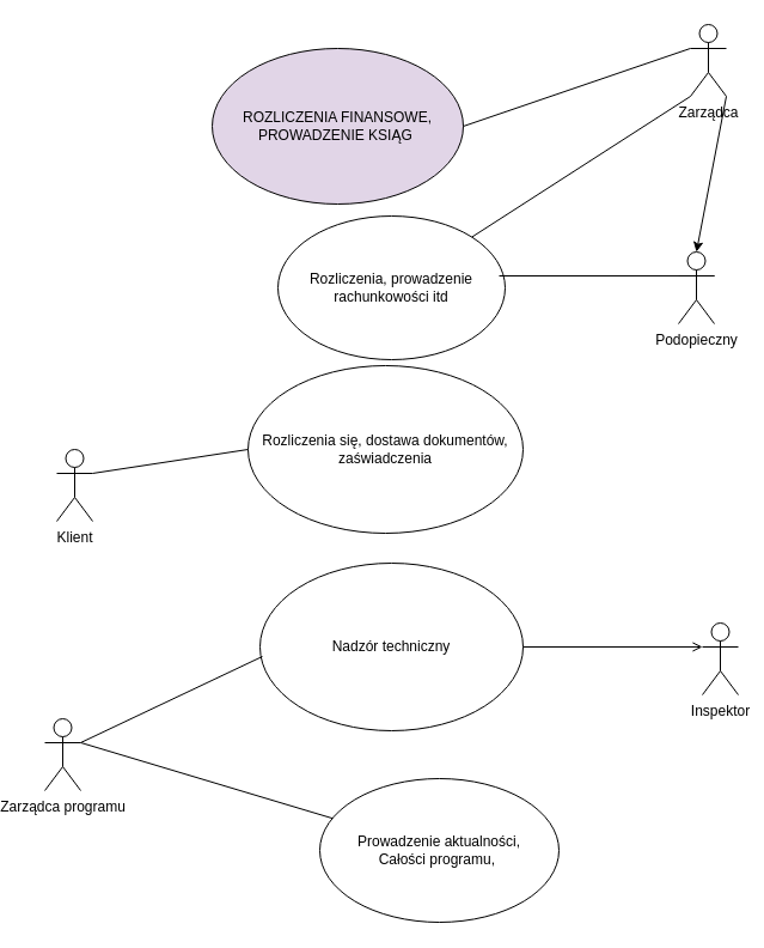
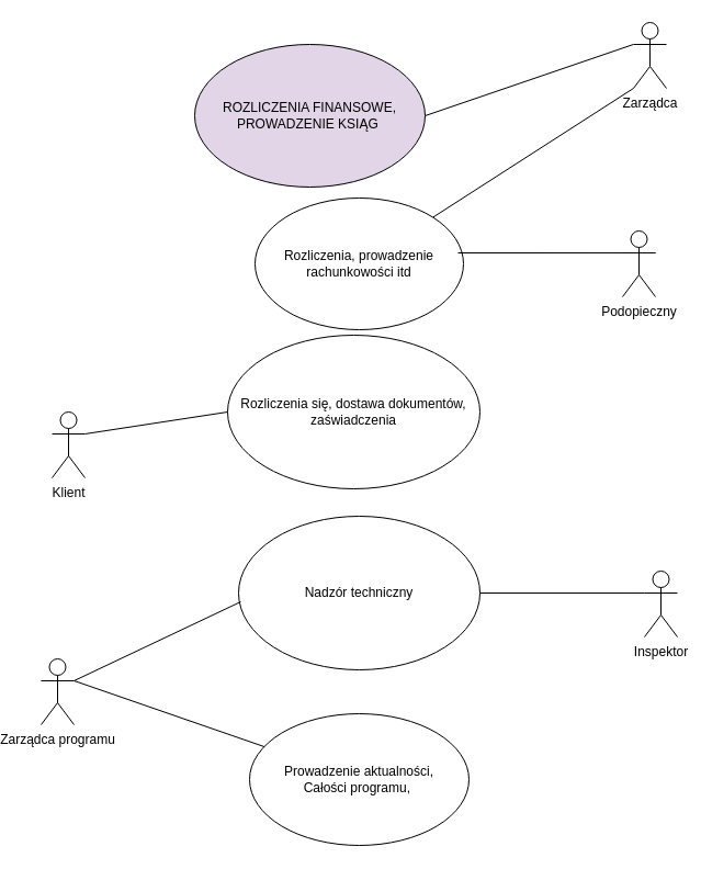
  <mxCell id="0" />
  <mxCell id="1" parent="0" />
  <mxCell id="2" value="Zarządca programu" style="shape=umlActor;verticalLabelPosition=bottom;verticalAlign=top;html=1;outlineConnect=0;" vertex="1" parent="1"><mxGeometry x="20" y="600" width="30" height="60" as="geometry" /></mxCell>
  <mxCell id="3" value="Zarządca&lt;br&gt;" style="shape=umlActor;verticalLabelPosition=bottom;verticalAlign=top;html=1;outlineConnect=0;" vertex="1" parent="1"><mxGeometry x="560" y="20" width="30" height="60" as="geometry" /></mxCell>
  <mxCell id="4" value="Klient&lt;br&gt;" style="shape=umlActor;verticalLabelPosition=bottom;verticalAlign=top;html=1;outlineConnect=0;" vertex="1" parent="1"><mxGeometry x="30" y="375" width="30" height="60" as="geometry" /></mxCell>
  <mxCell id="5" value="Inspektor&lt;br&gt;" style="shape=umlActor;verticalLabelPosition=bottom;verticalAlign=top;html=1;outlineConnect=0;" vertex="1" parent="1"><mxGeometry x="570" y="520" width="30" height="60" as="geometry" /></mxCell>
- <mxCell id="6" value="Prowadzenie aktualności,&lt;br&gt;Całości programu,&amp;nbsp;" style="ellipse;whiteSpace=wrap;html=1;" vertex="1" parent="1"><mxGeometry x="250" y="650" width="200" height="120" as="geometry" /></mxCell>
+ <mxCell id="6" value="Prowadzenie aktualności,&lt;br&gt;Całości programu,&amp;nbsp;" style="ellipse;whiteSpace=wrap;html=1;" vertex="1" parent="1"><mxGeometry x="210" y="650" width="200" height="120" as="geometry" /></mxCell>
  <mxCell id="7" value="ROZLICZENIA FINANSOWE, PROWADZENIE KSIĄG&amp;nbsp;" style="ellipse;whiteSpace=wrap;html=1;fillColor=#e1d5e7;" vertex="1" parent="1"><mxGeometry x="160" y="40" width="210" height="130" as="geometry" /></mxCell>
  <mxCell id="8" value="Rozliczenia się, dostawa dokumentów, zaświadczenia" style="ellipse;whiteSpace=wrap;html=1;" vertex="1" parent="1"><mxGeometry x="190" y="305" width="230" height="140" as="geometry" /></mxCell>
  <mxCell id="9" value="Nadzór techniczny" style="ellipse;whiteSpace=wrap;html=1;" vertex="1" parent="1"><mxGeometry x="200" y="470" width="220" height="140" as="geometry" /></mxCell>
  <mxCell id="10" value="" style="endArrow=none;html=1;rounded=0;exitX=1;exitY=0.333;exitDx=0;exitDy=0;exitPerimeter=0;" edge="1" parent="1" source="2" target="6"><mxGeometry width="50" height="50" relative="1" as="geometry"><mxPoint x="130" y="-15" as="sourcePoint" /><mxPoint x="200" y="-50" as="targetPoint" /></mxGeometry></mxCell>
  <mxCell id="11" value="" style="endArrow=none;html=1;rounded=0;entryX=0;entryY=0.333;entryDx=0;entryDy=0;entryPerimeter=0;exitX=1;exitY=0.5;exitDx=0;exitDy=0;" edge="1" parent="1" source="7" target="3"><mxGeometry width="50" height="50" relative="1" as="geometry"><mxPoint x="460" y="110" as="sourcePoint" /><mxPoint x="510" y="60" as="targetPoint" /></mxGeometry></mxCell>
  <mxCell id="12" value="" style="endArrow=none;html=1;rounded=0;exitX=1;exitY=0.333;exitDx=0;exitDy=0;exitPerimeter=0;entryX=0;entryY=0.5;entryDx=0;entryDy=0;" edge="1" parent="1" source="4" target="8"><mxGeometry width="50" height="50" relative="1" as="geometry"><mxPoint x="120" y="265" as="sourcePoint" /><mxPoint x="170" y="215" as="targetPoint" /></mxGeometry></mxCell>
- <mxCell id="13" value="" style="endArrow=open;html=1;rounded=0;exitX=1;exitY=0.5;exitDx=0;exitDy=0;entryX=0;entryY=0.333;entryDx=0;entryDy=0;entryPerimeter=0;" edge="1" parent="1" source="9" target="5"><mxGeometry width="50" height="50" relative="1" as="geometry"><mxPoint x="460" y="430" as="sourcePoint" /><mxPoint x="510" y="380" as="targetPoint" /></mxGeometry></mxCell>
+ <mxCell id="13" value="" style="endArrow=none;html=1;rounded=0;exitX=1;exitY=0.5;exitDx=0;exitDy=0;entryX=0;entryY=0.333;entryDx=0;entryDy=0;entryPerimeter=0;" edge="1" parent="1" source="9" target="5"><mxGeometry width="50" height="50" relative="1" as="geometry"><mxPoint x="460" y="430" as="sourcePoint" /><mxPoint x="510" y="380" as="targetPoint" /></mxGeometry></mxCell>
  <mxCell id="14" value="Podopieczny" style="shape=umlActor;verticalLabelPosition=bottom;verticalAlign=top;html=1;outlineConnect=0;" vertex="1" parent="1"><mxGeometry x="550" y="210" width="30" height="60" as="geometry" /></mxCell>
  <mxCell id="15" value="Rozliczenia, prowadzenie rachunkowości itd" style="ellipse;whiteSpace=wrap;html=1;" vertex="1" parent="1"><mxGeometry x="215" y="180" width="190" height="120" as="geometry" /></mxCell>
  <mxCell id="16" value="" style="endArrow=none;html=1;rounded=0;exitX=1;exitY=0.333;exitDx=0;exitDy=0;exitPerimeter=0;" edge="1" parent="1" source="14"><mxGeometry width="50" height="50" relative="1" as="geometry"><mxPoint x="145" y="255" as="sourcePoint" /><mxPoint x="400" y="230" as="targetPoint" /></mxGeometry></mxCell>
- <mxCell id="17" value="" style="endArrow=classic;html=1;rounded=0;exitX=1;exitY=1;exitDx=0;exitDy=0;exitPerimeter=0;entryX=0.5;entryY=0;entryDx=0;entryDy=0;entryPerimeter=0;" edge="1" parent="1" source="3" target="14"><mxGeometry width="50" height="50" relative="1" as="geometry"><mxPoint x="550" y="190" as="sourcePoint" /><mxPoint x="600" y="140" as="targetPoint" /></mxGeometry></mxCell>
  <mxCell id="18" value="" style="endArrow=none;html=1;rounded=0;exitX=1;exitY=0;exitDx=0;exitDy=0;entryX=0;entryY=1;entryDx=0;entryDy=0;entryPerimeter=0;" edge="1" parent="1" source="15" target="3"><mxGeometry width="50" height="50" relative="1" as="geometry"><mxPoint x="450" y="170" as="sourcePoint" /><mxPoint x="500" y="120" as="targetPoint" /></mxGeometry></mxCell>
  <mxCell id="19" value="" style="endArrow=none;html=1;rounded=0;exitX=1;exitY=0.333;exitDx=0;exitDy=0;exitPerimeter=0;entryX=0.009;entryY=0.557;entryDx=0;entryDy=0;entryPerimeter=0;" edge="1" parent="1" source="2" target="9"><mxGeometry width="50" height="50" relative="1" as="geometry"><mxPoint x="100" y="590" as="sourcePoint" /><mxPoint x="150" y="540" as="targetPoint" /></mxGeometry></mxCell>
